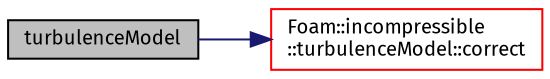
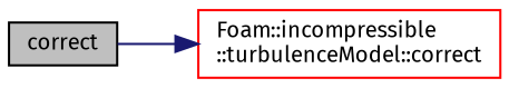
  digraph {
    rankdir=LR
    fontname="Fira Sans"
    node [fontname="Fira Sans" fontsize=10 shape=record]
-   n1 [color=black fillcolor=grey75 fontcolor=black height=0.2 label=turbulenceModel style=filled width=0.4]
+   n1 [color=black fillcolor=grey75 fontcolor=black height=0.2 label=correct style=filled width=0.4]
    n2 [color=red height=0.2 label="Foam::incompressible\l::turbulenceModel::correct" width=0.4]
    n1 -> n2 [color=midnightblue fontname="Fira Sans" fontsize=10 labelfontname=FreeSans labelfontsize=10 style=solid]
  }
